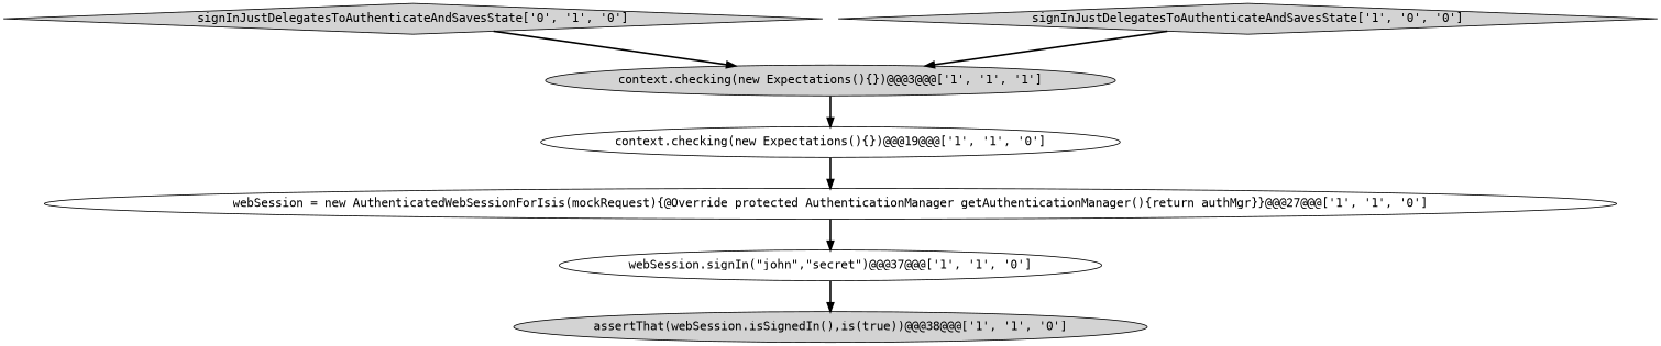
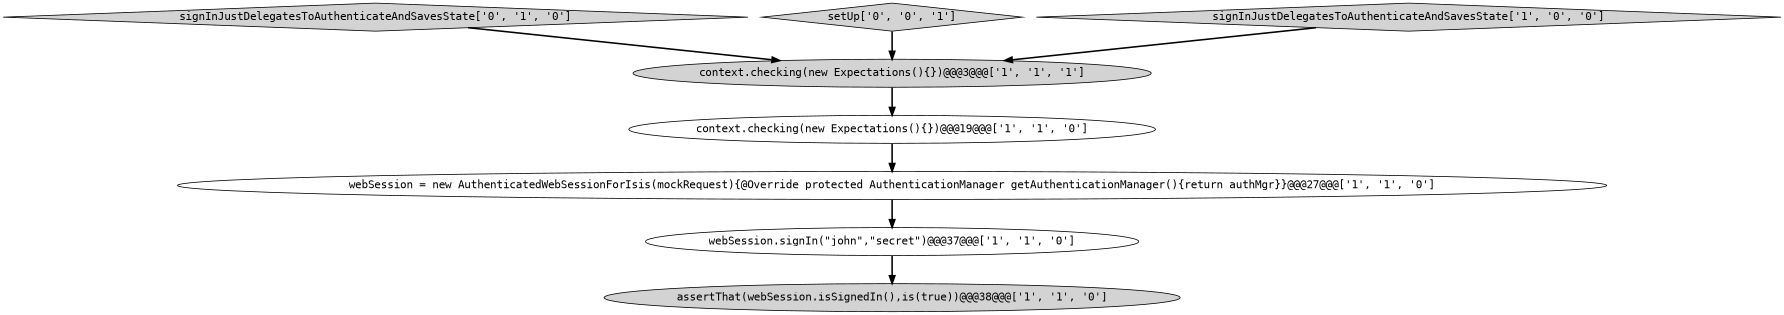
  digraph {
    fontname="DejaVu Sans Mono"
    node [fillcolor=lightgray shape=ellipse style=filled fontname="DejaVu Sans Mono"]
    edge [style=bold fontname="DejaVu Sans Mono"]
    n1 [fillcolor=white label="webSession = new AuthenticatedWebSessionForIsis(mockRequest){@Override protected AuthenticationManager getAuthenticationManager(){return authMgr}}@@@27@@@['1', '1', '0']"]
    n2 [fillcolor=white label="webSession.signIn(\"john\",\"secret\")@@@37@@@['1', '1', '0']"]
    n3 [label="signInJustDelegatesToAuthenticateAndSavesState['0', '1', '0']" shape=diamond]
    n4 [label="context.checking(new Expectations(){})@@@3@@@['1', '1', '1']"]
    n5 [label="assertThat(webSession.isSignedIn(),is(true))@@@38@@@['1', '1', '0']"]
    n6 [fillcolor=white label="context.checking(new Expectations(){})@@@19@@@['1', '1', '0']"]
+   n7 [label="setUp['0', '0', '1']" shape=diamond]
    n8 [label="signInJustDelegatesToAuthenticateAndSavesState['1', '0', '0']" shape=diamond]
    n1 -> n2
    n2 -> n5
    n3 -> n4
    n4 -> n6
    n6 -> n1
+   n7 -> n4
    n8 -> n4
  }
